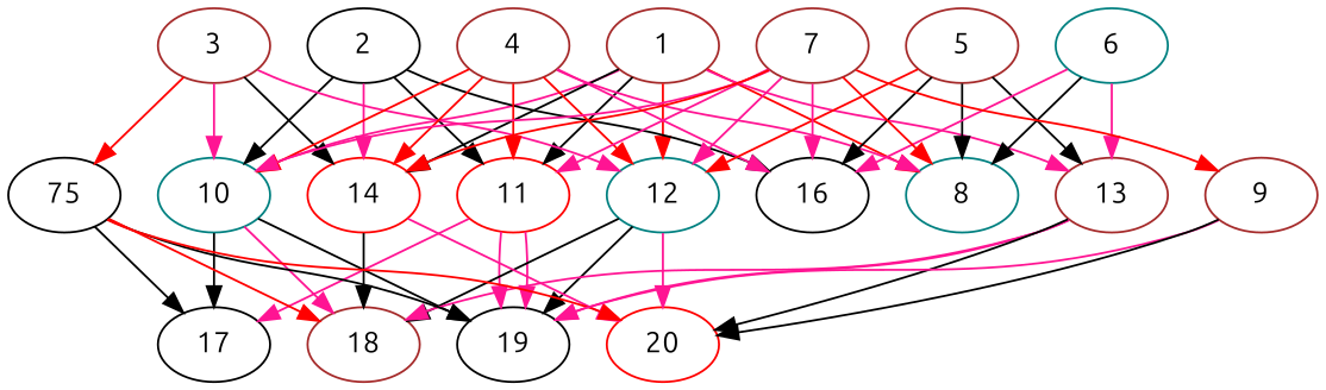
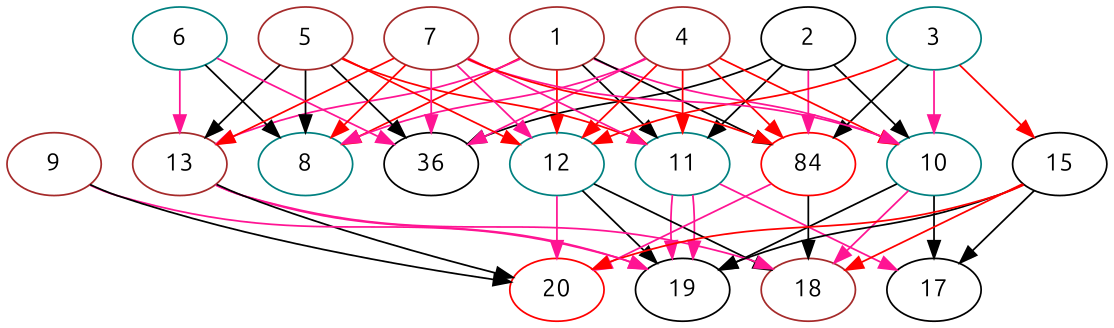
  digraph {
    fontname=Ubuntu
    node [alpha=0.18 color=brown fontname=Ubuntu]
    edge [color=deeppink fontname=Ubuntu]
    1 [alpha=0.13 expect_size=39728128]
    8 [color=teal expect_size=5763072]
    10 [alpha=0.15 color=teal expect_size=8263680]
-   11 [alpha=0.05 color=red expect_size=51217408]
+   11 [alpha=0.05 color=teal expect_size=51217408]
    12 [alpha=0.17 color=teal expect_size=35799040]
    13 [alpha=0.08 expect_size=30550016]
-   14 [alpha=0.01 color=red expect_size=36200448]
+   14 [alpha=0.01 color=red expect_size=36200448 label=84]
    19 [alpha=0.11 color=black expect_size=31647744]
    17 [alpha=0.12 color=black expect_size=40677376]
    18 [alpha=0.14 expect_size=35834880]
    20 [alpha=0.17 color=red expect_size=33346560]
    2 [color=black expect_size=34239488]
-   16 [alpha=0.09 color=black expect_size=30354432]
-   3 [alpha=0.02 expect_size=21231616]
-   15 [alpha=0.19 color=black expect_size=19537920 label=75]
+   16 [alpha=0.09 color=black expect_size=30354432 label=36]
+   3 [alpha=0.02 color=teal expect_size=21231616]
+   15 [alpha=0.19 color=black expect_size=19537920]
    4 [alpha=0.13 expect_size=20486144]
    5 [alpha=0.05 expect_size=16941056]
    6 [alpha=0.04 color=teal expect_size=7456768]
    7 [expect_size=22801408]
    9 [alpha=0.01 expect_size=46523392]
    1 -> 8 [color=red]
    1 -> 10
    1 -> 11 [color=black]
    1 -> 12 [color=red]
    1 -> 13
    1 -> 14 [color=black]
    10 -> 19 [color=black]
    10 -> 17 [color=black]
    10 -> 18
    11 -> 19
    11 -> 19
    11 -> 17
    12 -> 19 [color=black]
    12 -> 18 [color=black]
    12 -> 20
    13 -> 19
    13 -> 18
    13 -> 20 [color=black]
    14 -> 18 [color=black]
    14 -> 20
    2 -> 10 [color=black]
    2 -> 11 [color=black]
    2 -> 14
    2 -> 16 [color=black]
    3 -> 10
-   3 -> 12
+   3 -> 12 [color=red]
    3 -> 14 [color=black]
    3 -> 15 [color=red]
    15 -> 19 [color=black]
    15 -> 17 [color=black]
    15 -> 18 [color=red]
    15 -> 20 [color=red]
    4 -> 8
    4 -> 10 [color=red]
    4 -> 11 [color=red]
    4 -> 12 [color=red]
    4 -> 14 [color=red]
    4 -> 16
    5 -> 8 [color=black]
+   5 -> 11 [color=red]
    5 -> 12 [color=red]
    5 -> 13 [color=black]
    5 -> 16 [color=black]
    6 -> 8 [color=black]
    6 -> 13
    6 -> 16
    7 -> 8 [color=red]
    7 -> 10
    7 -> 11
    7 -> 12
    7 -> 14 [color=red]
    7 -> 16
-   7 -> 9 [color=red]
+   7 -> 13 [color=red]
    9 -> 19
    9 -> 20 [color=black]
  }
